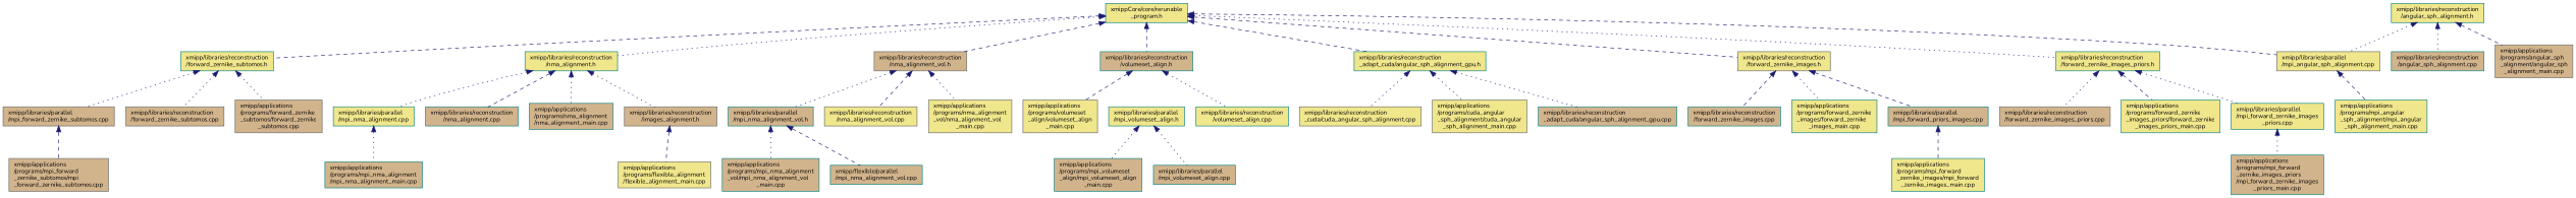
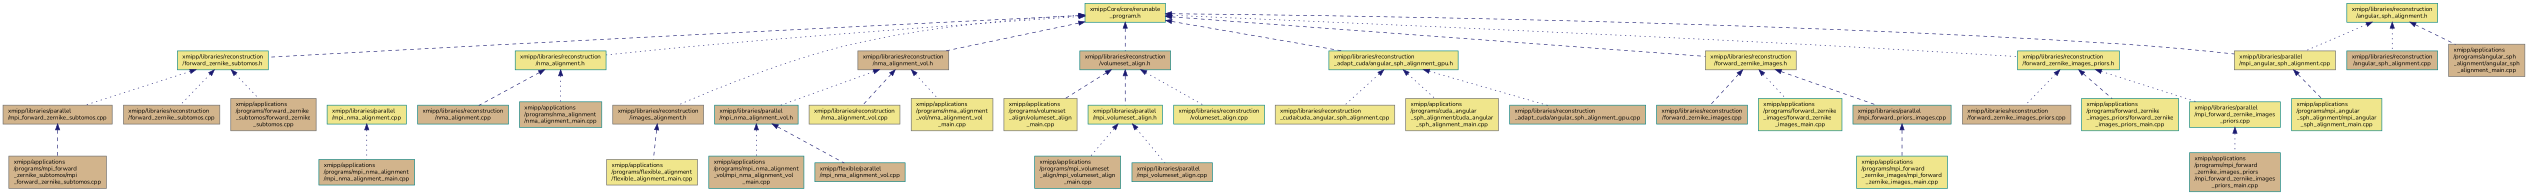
  digraph {
    fontname=Nunito
    node [color=teal fillcolor=khaki fontname=Nunito fontsize=10 shape=record style=filled]
    edge [color=midnightblue dir=back fontname=Nunito fontsize=10 labelfontname=Helvetica labelfontsize=10 style=dotted]
    n1 [fontcolor=black height=0.2 label="xmippCore/core/rerunable\l_program.h" width=0.4]
    n2 [color=gray40 fillcolor=tan height=0.2 label="xmipp/libraries/reconstruction\l/images_alignment.h" width=0.4]
    n3 [color=gray40 height=0.2 label="xmipp/libraries/reconstruction\l/forward_zernike_images.h" width=0.4]
    n4 [height=0.2 label="xmipp/libraries/reconstruction\l/forward_zernike_images_priors.h" width=0.4]
    n5 [height=0.2 label="xmipp/libraries/reconstruction\l/forward_zernike_subtomos.h" width=0.4]
    n6 [height=0.2 label="xmipp/libraries/reconstruction\l/nma_alignment.h" width=0.4]
    n7 [color=gray40 fillcolor=tan height=0.2 label="xmipp/libraries/reconstruction\l/nma_alignment_vol.h" width=0.4]
    n8 [fillcolor=tan height=0.2 label="xmipp/libraries/reconstruction\l/volumeset_align.h" width=0.4]
    n9 [height=0.2 label="xmipp/libraries/reconstruction\l_adapt_cuda/angular_sph_alignment_gpu.h" width=0.4]
    n10 [color=gray40 height=0.2 label="xmipp/libraries/parallel\l/mpi_angular_sph_alignment.cpp" width=0.4]
    n11 [height=0.2 label="xmipp/libraries/reconstruction\l/angular_sph_alignment.h" width=0.4]
    n12 [color=gray40 fillcolor=tan height=0.2 label="xmipp/applications\l/programs/angular_sph\l_alignment/angular_sph\l_alignment_main.cpp" width=0.4]
    n13 [fillcolor=tan height=0.2 label="xmipp/libraries/reconstruction\l/angular_sph_alignment.cpp" width=0.4]
    n14 [color=gray40 height=0.2 label="xmipp/applications\l/programs/flexible_alignment\l/flexible_alignment_main.cpp" width=0.4]
    n15 [height=0.2 label="xmipp/applications\l/programs/forward_zernike\l_images/forward_zernike\l_images_main.cpp" width=0.4]
    n16 [fillcolor=tan height=0.2 label="xmipp/libraries/parallel\l/mpi_forward_priors_images.cpp" width=0.4]
    n17 [fillcolor=tan height=0.2 label="xmipp/libraries/reconstruction\l/forward_zernike_images.cpp" width=0.4]
    n18 [height=0.2 label="xmipp/applications\l/programs/forward_zernike\l_images_priors/forward_zernike\l_images_priors_main.cpp" width=0.4]
    n19 [height=0.2 label="xmipp/libraries/parallel\l/mpi_forward_zernike_images\l_priors.cpp" width=0.4]
    n20 [color=gray40 fillcolor=tan height=0.2 label="xmipp/libraries/reconstruction\l/forward_zernike_images_priors.cpp" width=0.4]
    n21 [color=gray40 fillcolor=tan height=0.2 label="xmipp/applications\l/programs/forward_zernike\l_subtomos/forward_zernike\l_subtomos.cpp" width=0.4]
    n22 [color=gray40 fillcolor=tan height=0.2 label="xmipp/libraries/parallel\l/mpi_forward_zernike_subtomos.cpp" width=0.4]
    n23 [color=gray40 fillcolor=tan height=0.2 label="xmipp/libraries/reconstruction\l/forward_zernike_subtomos.cpp" width=0.4]
    n24 [fillcolor=tan height=0.2 label="xmipp/applications\l/programs/nma_alignment\l/nma_alignment_main.cpp" width=0.4]
    n25 [height=0.2 label="xmipp/libraries/parallel\l/mpi_nma_alignment.cpp" width=0.4]
    n26 [fillcolor=tan height=0.2 label="xmipp/libraries/reconstruction\l/nma_alignment.cpp" width=0.4]
    n27 [color=gray40 height=0.2 label="xmipp/applications\l/programs/nma_alignment\l_vol/nma_alignment_vol\l_main.cpp" width=0.4]
    n28 [fillcolor=tan height=0.2 label="xmipp/libraries/parallel\l/mpi_nma_alignment_vol.h" width=0.4]
    n29 [color=gray40 height=0.2 label="xmipp/libraries/reconstruction\l/nma_alignment_vol.cpp" width=0.4]
    n30 [color=gray40 height=0.2 label="xmipp/applications\l/programs/volumeset\l_align/volumeset_align\l_main.cpp" width=0.4]
    n31 [height=0.2 label="xmipp/libraries/parallel\l/mpi_volumeset_align.h" width=0.4]
    n32 [height=0.2 label="xmipp/libraries/reconstruction\l/volumeset_align.cpp" width=0.4]
    n33 [color=gray40 height=0.2 label="xmipp/applications\l/programs/cuda_angular\l_sph_alignment/cuda_angular\l_sph_alignment_main.cpp" width=0.4]
    n34 [fillcolor=tan height=0.2 label="xmipp/libraries/reconstruction\l_adapt_cuda/angular_sph_alignment_gpu.cpp" width=0.4]
    n35 [color=gray40 height=0.2 label="xmipp/libraries/reconstruction\l_cuda/cuda_angular_sph_alignment.cpp" width=0.4]
    n36 [height=0.2 label="xmipp/applications\l/programs/mpi_angular\l_sph_alignment/mpi_angular\l_sph_alignment_main.cpp" width=0.4]
    n37 [height=0.2 label="xmipp/applications\l/programs/mpi_forward\l_zernike_images/mpi_forward\l_zernike_images_main.cpp" width=0.4]
    n38 [fillcolor=tan height=0.2 label="xmipp/applications\l/programs/mpi_forward\l_zernike_images_priors\l/mpi_forward_zernike_images\l_priors_main.cpp" width=0.4]
    n39 [color=gray40 fillcolor=tan height=0.2 label="xmipp/applications\l/programs/mpi_forward\l_zernike_subtomos/mpi\l_forward_zernike_subtomos.cpp" width=0.4]
    n40 [fillcolor=tan height=0.2 label="xmipp/applications\l/programs/mpi_nma_alignment\l/mpi_nma_alignment_main.cpp" width=0.4]
    n41 [fillcolor=tan height=0.2 label="xmipp/applications\l/programs/mpi_nma_alignment\l_vol/mpi_nma_alignment_vol\l_main.cpp" width=0.4]
    n42 [fillcolor=tan height=0.2 label="xmipp/flexible/parallel\l/mpi_nma_alignment_vol.cpp" width=0.4]
    n43 [fillcolor=tan height=0.2 label="xmipp/applications\l/programs/mpi_volumeset\l_align/mpi_volumeset_align\l_main.cpp" width=0.4]
    n44 [fillcolor=tan height=0.2 label="xmipp/libraries/parallel\l/mpi_volumeset_align.cpp" width=0.4]
-   n6 -> n2
+   n1 -> n2
    n1 -> n3 [style=dashed]
    n1 -> n4
    n1 -> n5 [style=dashed]
    n1 -> n6
    n1 -> n7 [style=dashed]
    n1 -> n8 [style=dashed]
    n1 -> n9 [style=dashed]
    n1 -> n10 [style=dashed]
    n2 -> n14 [style=dashed]
    n3 -> n15
    n3 -> n16 [style=dashed]
    n3 -> n17 [style=dashed]
    n4 -> n18 [style=dashed]
    n4 -> n19
    n4 -> n20
    n5 -> n21
    n5 -> n22
    n5 -> n23
    n6 -> n24
-   n6 -> n25
    n6 -> n26 [style=dashed]
    n7 -> n27
    n7 -> n28
    n7 -> n29 [style=dashed]
    n8 -> n30 [style=dashed]
+   n8 -> n31 [style=dashed]
    n8 -> n32
    n9 -> n33
    n9 -> n34
    n9 -> n35
    n10 -> n36 [style=dashed]
    n11 -> n10
    n11 -> n12 [style=dashed]
    n11 -> n13
    n16 -> n37 [style=dashed]
    n19 -> n38
    n22 -> n39 [style=dashed]
    n25 -> n40
    n28 -> n41
    n28 -> n42 [style=dashed]
    n31 -> n43
    n31 -> n44
  }
